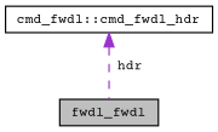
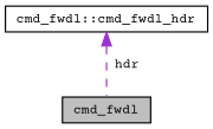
  digraph {
    fontname="Courier Prime"
    node [color=black fontname="Courier Prime" fontsize=10 shape=record style=filled]
-   n1 [fillcolor=grey75 fontcolor=black height=0.2 label=fwdl_fwdl width=0.4]
+   n1 [fillcolor=grey75 fontcolor=black height=0.2 label=cmd_fwdl width=0.4]
    n2 [fillcolor=white height=0.2 label="cmd_fwdl::cmd_fwdl_hdr" width=0.4]
    n2 -> n1 [color=darkorchid3 dir=back fontname="Courier Prime" fontsize=10 label=" hdr" labelfontname=Helvetica labelfontsize=10 style=dashed]
  }
